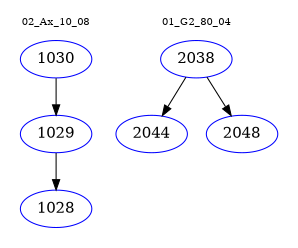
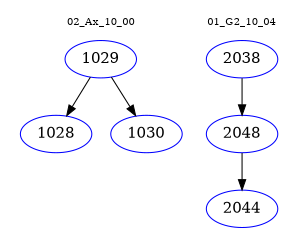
  digraph {
    node [color=blue]
    edge [color=black]
    n1 [label=1029]
    n2 [label=1028]
    n3 [label=1030]
    n4 [label=2038]
    n5 [label=2044]
    n6 [label=2048]
    subgraph cluster_1 {
      color=white
      fontsize=10
-     label="02_Ax_10_08"
+     label="02_Ax_10_00"
      n1
      n2
      n3
    }
    subgraph cluster_2 {
      color=white
      fontsize=10
-     label="01_G2_80_04"
+     label="01_G2_10_04"
      n4
      n5
      n6
    }
    n1 -> n2
-   n3 -> n1
-   n4 -> n5
+   n1 -> n3
+   n6 -> n5
    n4 -> n6
  }
